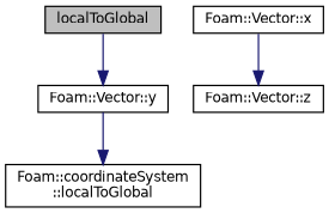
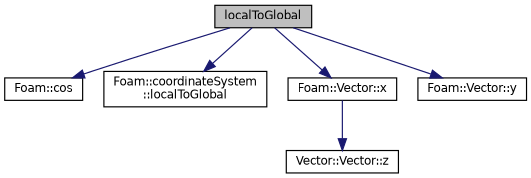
  digraph {
    rankdir=TB
    node [color=black fontname=Helvetica fontsize=10 shape=record]
    edge [color=midnightblue fontname=Helvetica fontsize=10 labelfontname=Helvetica labelfontsize=10 style=solid]
    n1 [fillcolor=grey75 fontcolor=black height=0.2 label=localToGlobal style=filled width=0.4]
+   n2 [height=0.2 label="Foam::cos" width=0.4]
    n3 [height=0.2 label="Foam::coordinateSystem\l::localToGlobal" width=0.4]
    n4 [height=0.2 label="Foam::Vector::x" width=0.4]
    n5 [height=0.2 label="Foam::Vector::y" width=0.4]
-   n6 [height=0.2 label="Foam::Vector::z" width=0.4]
-   n5 -> n3
+   n6 [height=0.2 label="Vector::Vector::z" width=0.4]
+   n1 -> n2
+   n1 -> n3
+   n1 -> n4
    n1 -> n5
    n4 -> n6
  }
